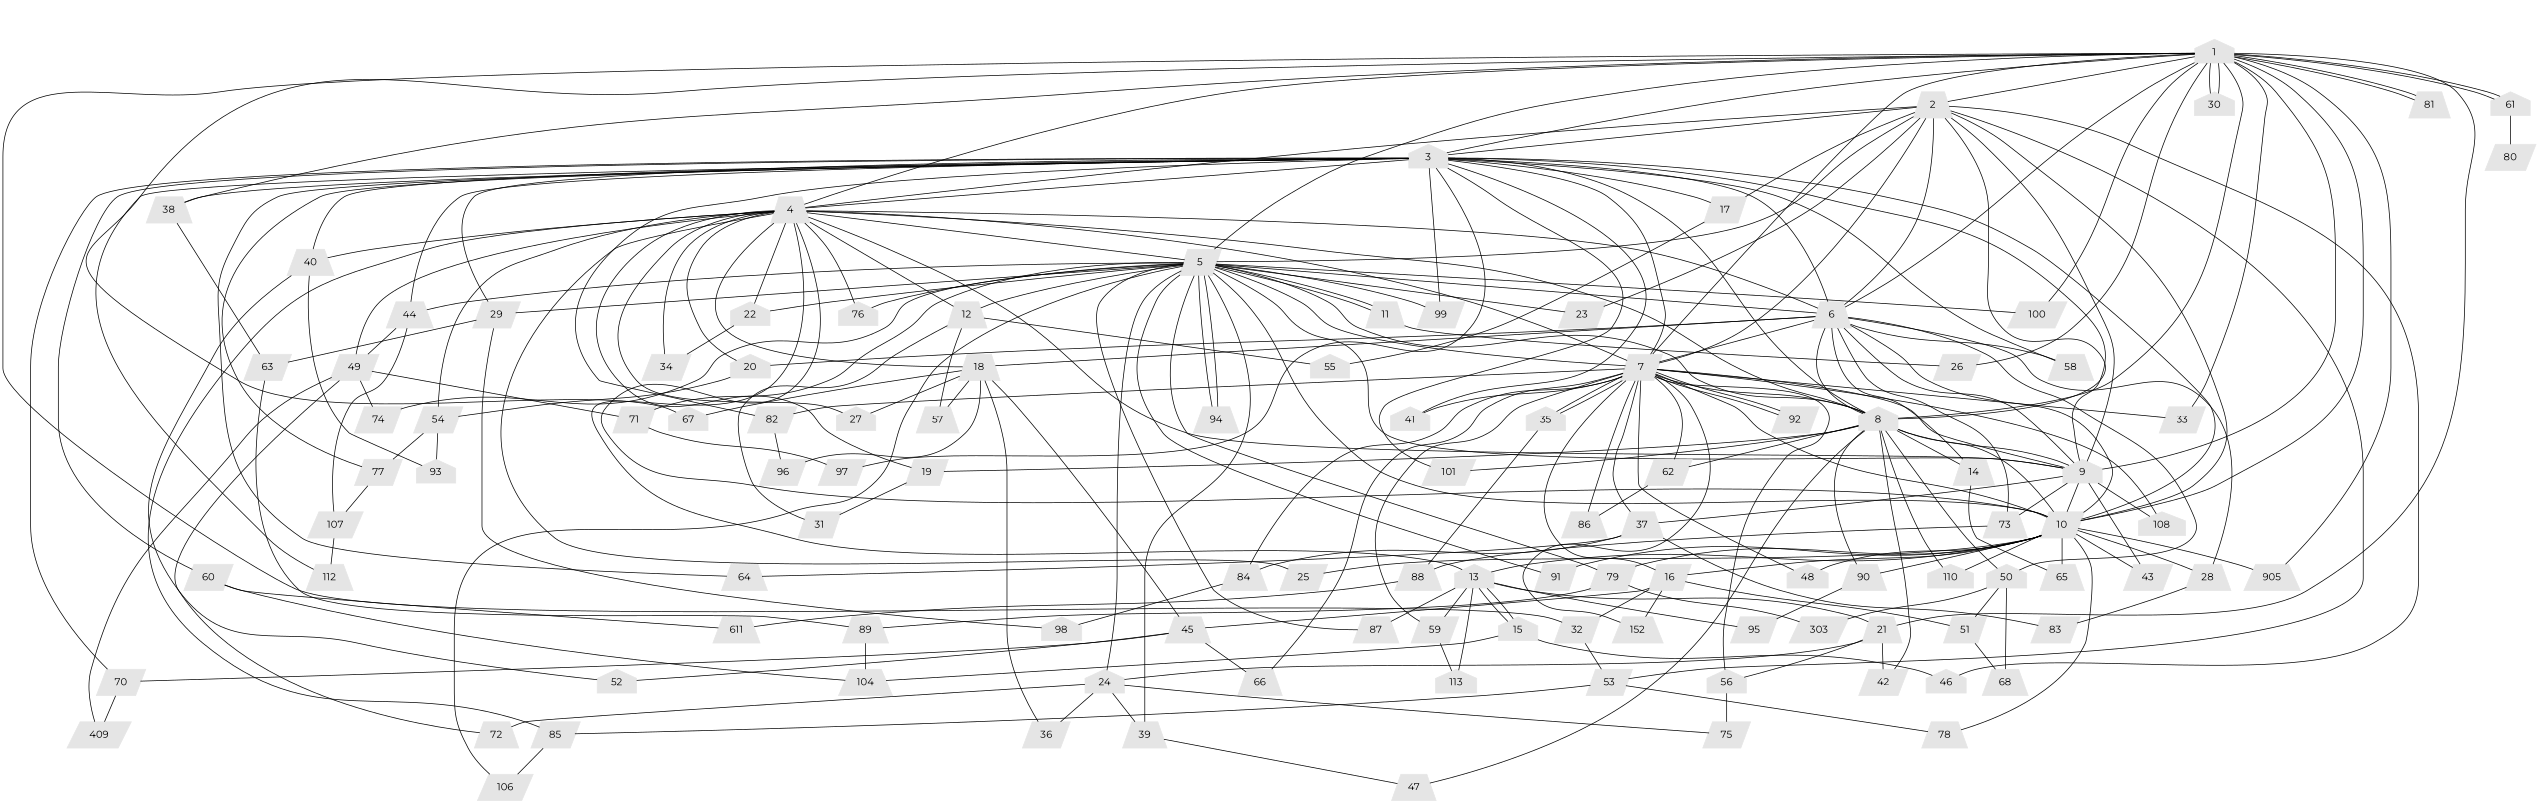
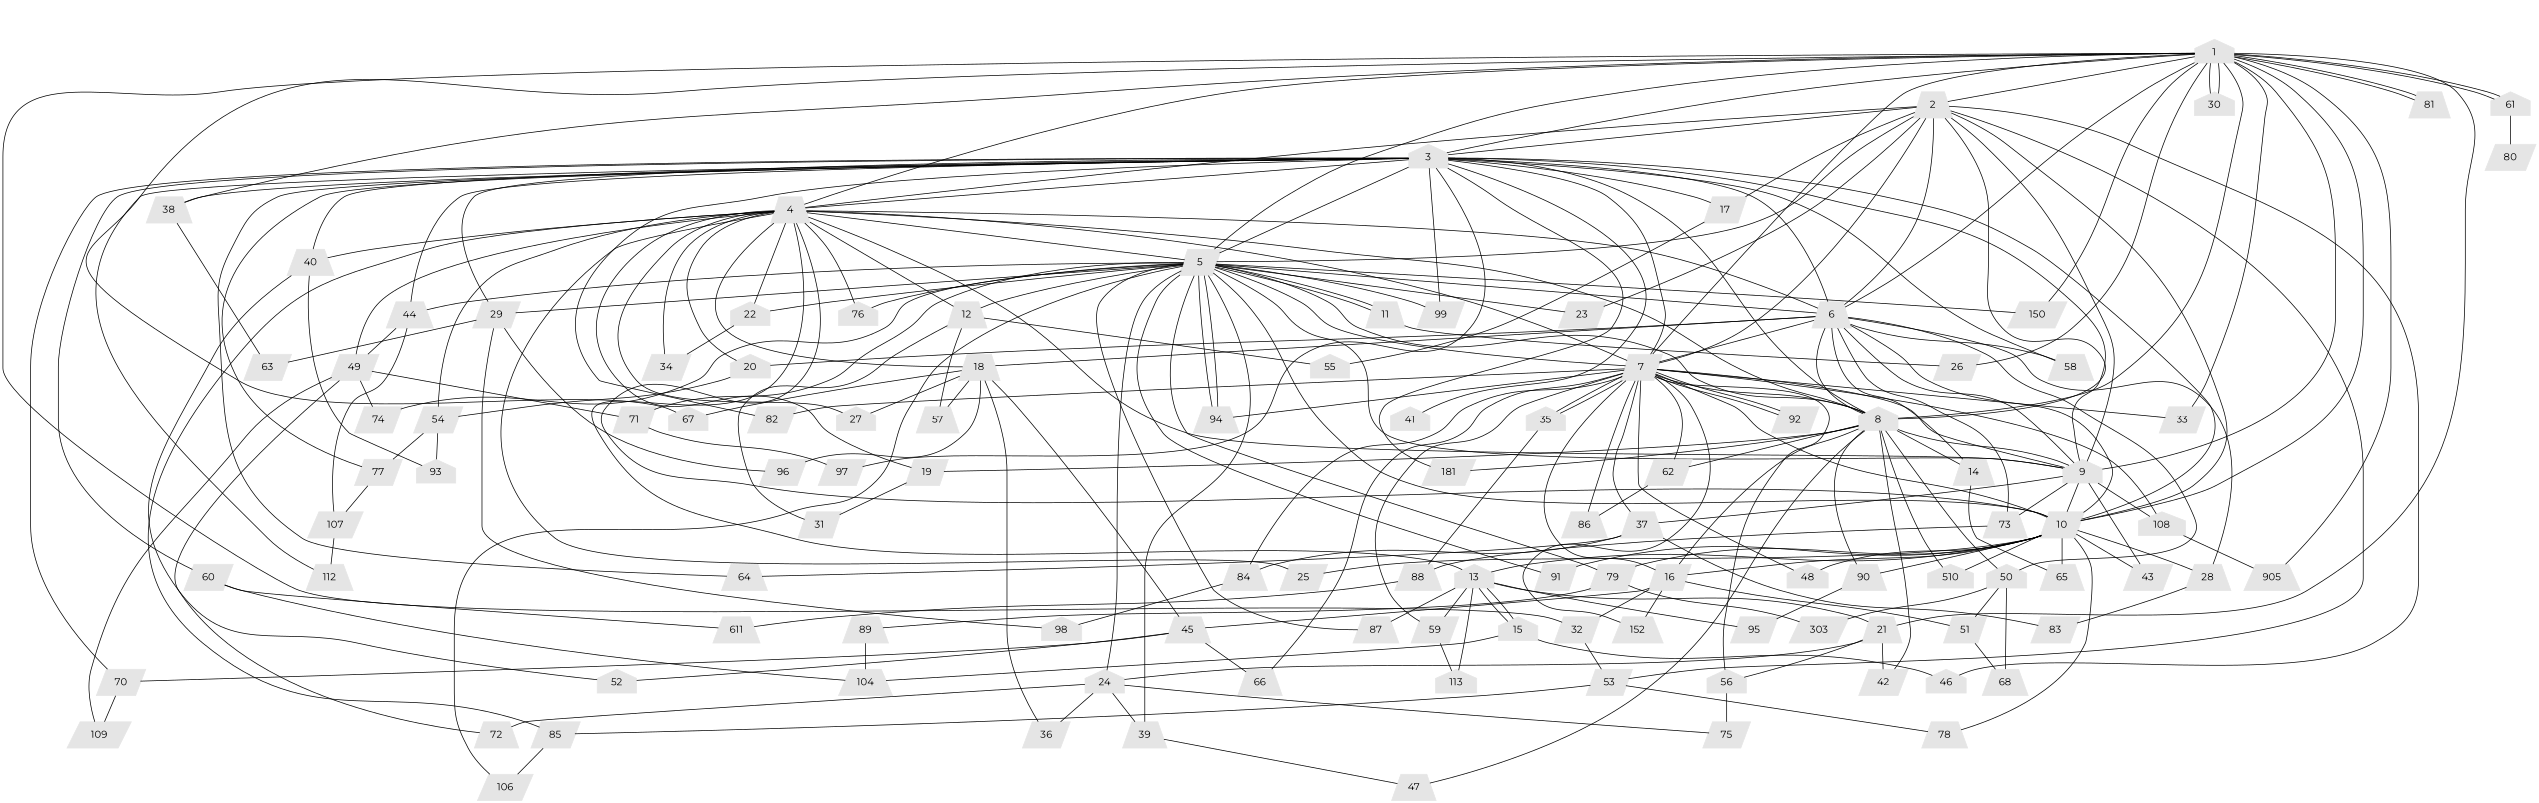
  graph {
    fontname=Montserrat
    node [color=gray90 fontname=Montserrat shape=parallelogram style=filled]
    edge [fontname=Montserrat]
    1 [shape=house]
    2 [shape=trapezium]
    3 [shape=house]
    4 [shape=trapezium]
    5
    6 [shape=trapezium]
    7
    8 [shape=house]
    9 [shape=house]
    10
    21 [shape=trapezium]
    26
    30 [shape=house]
    32
    33
    38 [shape=trapezium]
    61 [shape=house]
    67 [shape=house]
    81 [shape=trapezium]
-   100
+   100 [label=150]
    n21 [label=905 shape=trapezium]
    17
    23
    46 [shape=house]
    53
    29
    40 [shape=trapezium]
    41 [shape=house]
    44 [shape=trapezium]
    58 [shape=trapezium]
    60
    64 [shape=trapezium]
    70
    77
    82
    97
    99
-   101
+   101 [label=181]
    112 [shape=trapezium]
    12 [shape=trapezium]
    13 [shape=house]
    18 [shape=trapezium]
    19
    20 [shape=house]
    22 [shape=house]
    25
    27 [shape=house]
    34
    49
    54
    76 [shape=house]
    85
    11 [shape=trapezium]
    24 [shape=house]
    39 [shape=trapezium]
    71
    74
    79
    87 [shape=trapezium]
    91
    94 [shape=trapezium]
    106
    14 [shape=trapezium]
    28 [shape=trapezium]
    50 [shape=house]
    73 [shape=trapezium]
    16
    35 [shape=house]
    37 [shape=trapezium]
    48 [shape=house]
    56 [shape=house]
    59
    62
    66 [shape=trapezium]
    84 [shape=trapezium]
    86 [shape=trapezium]
    92
    n78 [label=152 shape=trapezium]
    108 [shape=house]
    42
    47 [shape=trapezium]
    90 [shape=trapezium]
-   110 [shape=house]
+   110 [shape=house label=510]
    43
    65 [shape=trapezium]
    78 [shape=trapezium]
    63
    80
    55 [shape=house]
    98 [shape=house]
    52 [shape=house]
    93 [shape=house]
    107
    104 [shape=trapezium]
    n95 [label=611 shape=trapezium]
-   109 [label=409]
+   109
    96
    31
    57 [shape=trapezium]
    15 [shape=house]
    95
    113 [shape=house]
    45 [shape=trapezium]
    36
    72 [shape=trapezium]
    75
    n107 [label=303]
    89 [shape=trapezium]
    83
    51
    68 [shape=trapezium]
    88 [shape=trapezium]
    1 -- 2
    1 -- 3
    1 -- 4
    1 -- 5
    1 -- 6
    1 -- 7
    1 -- 8
    1 -- 9
    1 -- 10
    1 -- 21
    1 -- 26
    1 -- 30
    1 -- 30
    1 -- 32
    1 -- 33
    1 -- 38
    1 -- 61
    1 -- 61
    1 -- 67
    1 -- 81
    1 -- 81
    1 -- 100
    1 -- n21
    2 -- 3
    2 -- 4
    2 -- 5
    2 -- 6
    2 -- 7
    2 -- 8
    2 -- 9
    2 -- 10
    2 -- 17
    2 -- 23
    2 -- 46
    2 -- 53
    3 -- 4
+   3 -- 5
    3 -- 6
    3 -- 7
    3 -- 8
    3 -- 9
    3 -- 10
    3 -- 38
    3 -- 17
    3 -- 29
    3 -- 40
    3 -- 41
    3 -- 44
    3 -- 58
    3 -- 60
    3 -- 64
    3 -- 70
    3 -- 77
    3 -- 82
    3 -- 97
    3 -- 99
    3 -- 101
    3 -- 112
    4 -- 5
    4 -- 6
    4 -- 7
    4 -- 8
    4 -- 9
    4 -- 10
    4 -- 40
    4 -- 12
    4 -- 13
    4 -- 18
    4 -- 19
    4 -- 20
    4 -- 22
    4 -- 25
    4 -- 27
    4 -- 34
    4 -- 49
    4 -- 54
    4 -- 76
    4 -- 85
    5 -- 6
    5 -- 7
    5 -- 8
    5 -- 9
    5 -- 10
    5 -- 100
    5 -- 23
    5 -- 29
    5 -- 44
    5 -- 99
    5 -- 12
    5 -- 22
    5 -- 76
    5 -- 11
    5 -- 11
    5 -- 24
    5 -- 39
    5 -- 71
    5 -- 74
    5 -- 79
    5 -- 87
    5 -- 91
    5 -- 94
    5 -- 94
    5 -- 106
    6 -- 7
    6 -- 8
    6 -- 9
    6 -- 10
    6 -- 58
    6 -- 18
    6 -- 20
    6 -- 14
    6 -- 28
    6 -- 50
    6 -- 73
    7 -- 8
    7 -- 9
    7 -- 10
    7 -- 33
-   7 -- 41
+   7 -- 94
    7 -- 82
    7 -- 16
    7 -- 35
    7 -- 35
    7 -- 37
    7 -- 48
    7 -- 56
    7 -- 59
    7 -- 62
    7 -- 66
    7 -- 84
    7 -- 86
    7 -- 92
    7 -- 92
    7 -- n78
    7 -- 108
    8 -- 9
-   8 -- 10
+   8 -- 16
    8 -- 101
    8 -- 19
    8 -- 14
    8 -- 50
    8 -- 62
    8 -- 42
    8 -- 47
    8 -- 90
    8 -- 110
    9 -- 10
    9 -- 73
    9 -- 37
    9 -- 108
    9 -- 43
-   10 -- n21
+   108 -- n21
    10 -- 13
    10 -- 25
    10 -- 79
    10 -- 91
    10 -- 28
    10 -- 16
    10 -- 48
    10 -- 90
    10 -- 110
    10 -- 43
    10 -- 65
    10 -- 78
    21 -- 24
    21 -- 56
    21 -- 42
    32 -- 53
    38 -- 63
    61 -- 80
    17 -- 55
    53 -- 85
    53 -- 78
    29 -- 63
    29 -- 98
    40 -- 52
    40 -- 93
    44 -- 49
    44 -- 107
    60 -- 104
    60 -- n95
    70 -- 109
    77 -- 107
-   82 -- 96
+   29 -- 96
    12 -- 55
    12 -- 31
    12 -- 57
    13 -- 21
    13 -- 87
    13 -- 59
    13 -- 15
    13 -- 15
    13 -- 95
    13 -- 113
    18 -- 67
    18 -- 27
    18 -- 96
    18 -- 57
    18 -- 45
    18 -- 36
    19 -- 31
    20 -- 54
    22 -- 34
    49 -- 71
    49 -- 74
    49 -- 109
    49 -- 72
    54 -- 77
    54 -- 93
    85 -- 106
    11 -- 26
    24 -- 39
    24 -- 36
    24 -- 72
    24 -- 75
    39 -- 47
    71 -- 97
    79 -- n107
    79 -- 89
    14 -- 65
    28 -- 83
    50 -- n107
    50 -- 51
    50 -- 68
    73 -- 88
    16 -- 32
    16 -- n78
    16 -- 45
    16 -- 51
    35 -- 88
    37 -- 64
    37 -- 84
    37 -- 83
    56 -- 75
    59 -- 113
    62 -- 86
    84 -- 98
    90 -- 95
-   63 -- 89
    107 -- 112
    15 -- 46
    15 -- 104
    45 -- 70
    45 -- 66
    45 -- 52
    89 -- 104
    51 -- 68
    88 -- n95
  }
